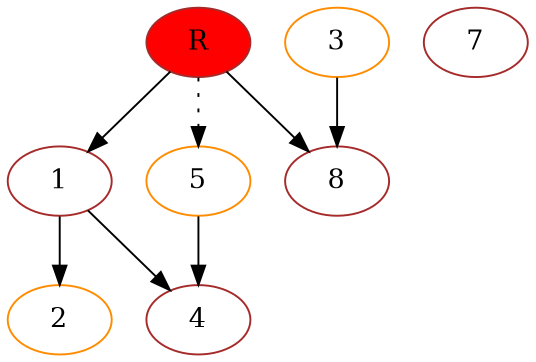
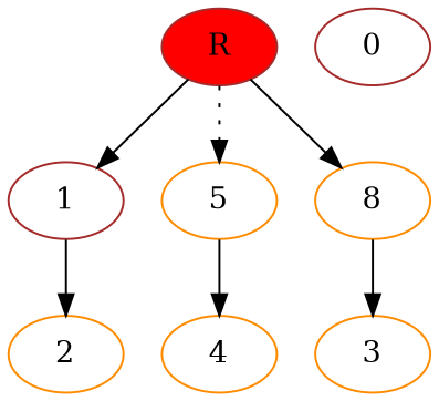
  digraph {
    node [color=darkorange]
    edge [style=solid]
    1 [color=brown]
    2
-   4 [color=brown]
+   4
    5
-   7 [color=brown]
-   8 [color=brown]
+   7 [color=brown label=0]
+   8
    3
    R [color=brown fillcolor="#ff0000" style=filled]
    1 -> 2
-   1 -> 4
    5 -> 4
-   3 -> 8
+   8 -> 3
    R -> 1
    R -> 5 [style=dotted]
    R -> 8
  }
